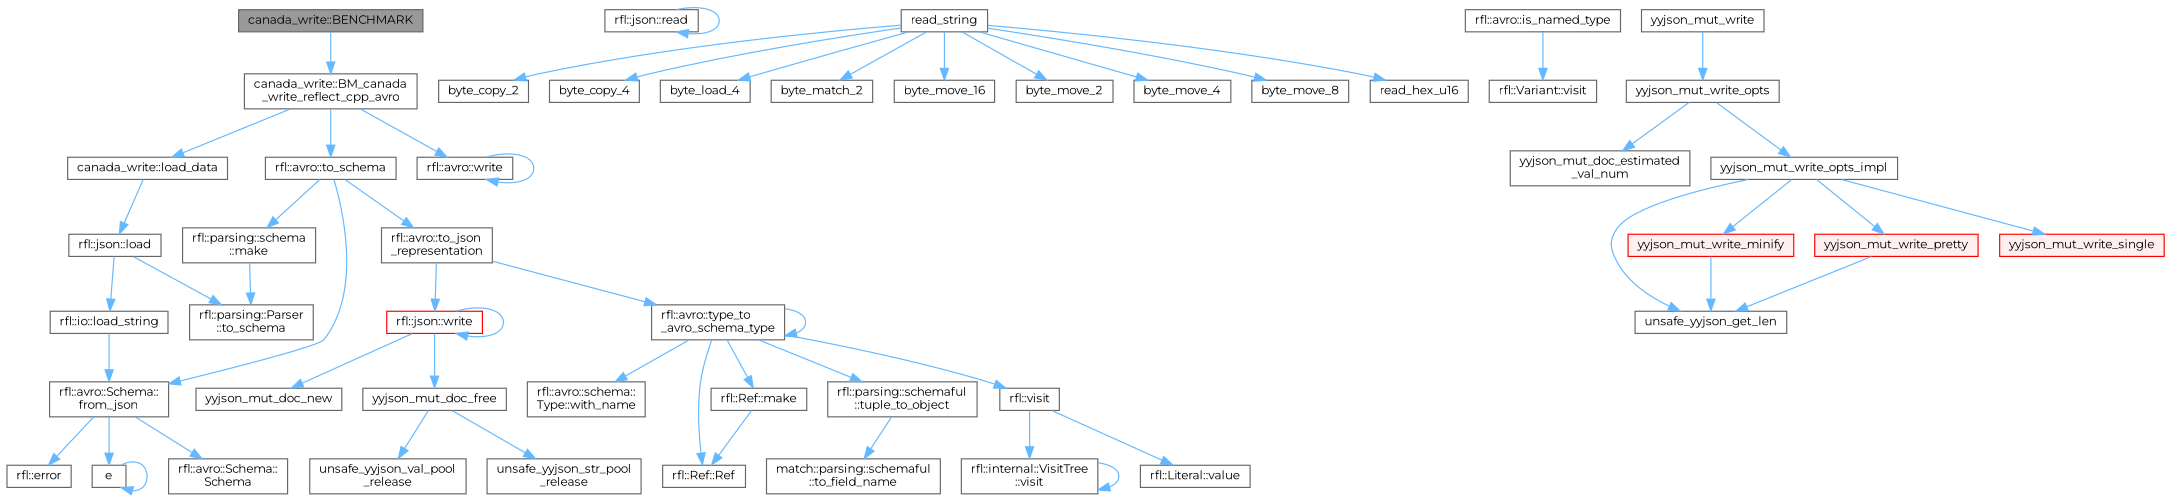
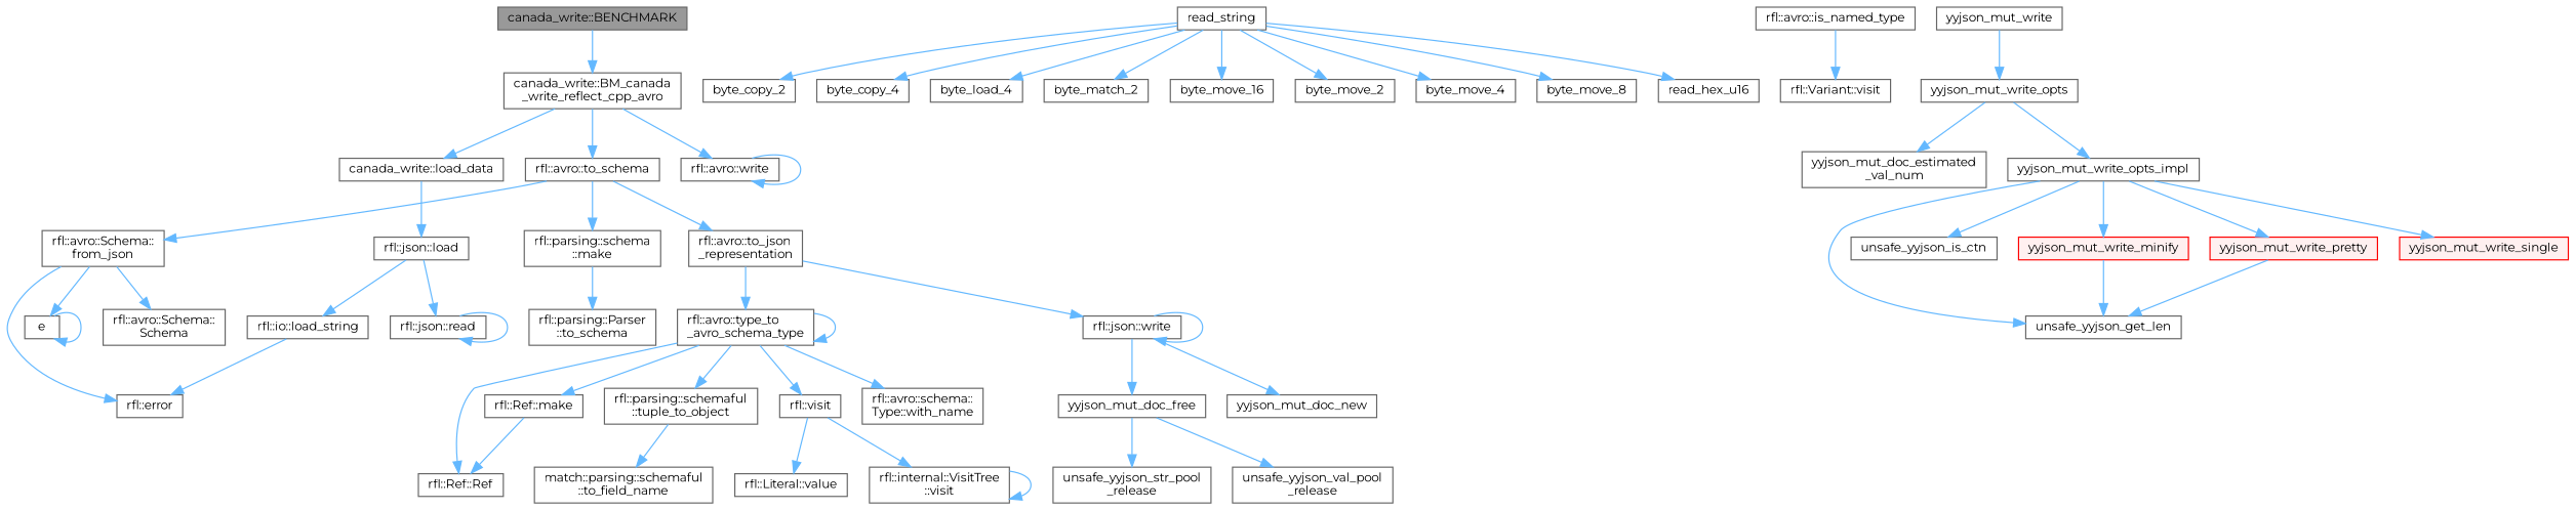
  digraph {
    fontname=Montserrat
    rankdir=TB
    node [color=grey40 fillcolor=white fontname=Montserrat fontsize=10 shape=box style=filled]
    edge [color=steelblue1 fontname=Montserrat fontsize=10 labelfontname=Helvetica labelfontsize=10 style=solid]
    n1 [color=gray40 fillcolor=grey60 fontcolor=black height=0.2 label="canada_write::BENCHMARK" width=0.4]
    n2 [height=0.2 label="canada_write::BM_canada\l_write_reflect_cpp_avro" width=0.4]
    n3 [height=0.2 label="canada_write::load_data" width=0.4]
    n4 [height=0.2 label="rfl::avro::to_schema" width=0.4]
    n5 [height=0.2 label="rfl::avro::write" width=0.4]
    n6 [height=0.2 label="rfl::json::load" width=0.4]
    n7 [height=0.2 label="rfl::avro::Schema::\lfrom_json" width=0.4]
    n8 [height=0.2 label="rfl::parsing::schema\l::make" width=0.4]
    n9 [height=0.2 label="rfl::avro::to_json\l_representation" width=0.4]
    n10 [height=0.2 label="rfl::io::load_string" width=0.4]
    n11 [height=0.2 label="rfl::json::read" width=0.4]
    n12 [height=0.2 label="rfl::error" width=0.4]
    n13 [height=0.2 label=read_string width=0.4]
    n14 [height=0.2 label=byte_copy_2 width=0.4]
    n15 [height=0.2 label=byte_copy_4 width=0.4]
    n16 [height=0.2 label=byte_load_4 width=0.4]
    n17 [height=0.2 label=byte_match_2 width=0.4]
    n18 [height=0.2 label=byte_move_16 width=0.4]
    n19 [height=0.2 label=byte_move_2 width=0.4]
    n20 [height=0.2 label=byte_move_4 width=0.4]
    n21 [height=0.2 label=byte_move_8 width=0.4]
    n22 [height=0.2 label=read_hex_u16 width=0.4]
    n23 [height=0.2 label=e width=0.4]
    n24 [height=0.2 label="rfl::avro::Schema::\lSchema" width=0.4]
    n25 [height=0.2 label="rfl::parsing::Parser\l::to_schema" width=0.4]
    n26 [height=0.2 label="rfl::avro::type_to\l_avro_schema_type" width=0.4]
-   n27 [color=red height=0.2 label="rfl::json::write" width=0.4]
+   n27 [height=0.2 label="rfl::json::write" width=0.4]
    n28 [height=0.2 label="rfl::Ref::make" width=0.4]
    n29 [height=0.2 label="rfl::parsing::schemaful\l::tuple_to_object" width=0.4]
    n30 [height=0.2 label="rfl::visit" width=0.4]
    n31 [height=0.2 label="rfl::avro::schema::\lType::with_name" width=0.4]
    n32 [height=0.2 label="rfl::Ref::Ref" width=0.4]
    n33 [height=0.2 label=yyjson_mut_doc_free width=0.4]
    n34 [height=0.2 label=yyjson_mut_doc_new width=0.4]
    n35 [height=0.2 label="rfl::avro::is_named_type" width=0.4]
    n36 [height=0.2 label="rfl::Variant::visit" width=0.4]
    n37 [height=0.2 label="match::parsing::schemaful\l::to_field_name" width=0.4]
    n38 [height=0.2 label="rfl::Literal::value" width=0.4]
    n39 [height=0.2 label="rfl::internal::VisitTree\l::visit" width=0.4]
    n40 [height=0.2 label="unsafe_yyjson_str_pool\l_release" width=0.4]
    n41 [height=0.2 label="unsafe_yyjson_val_pool\l_release" width=0.4]
    n42 [height=0.2 label=yyjson_mut_write width=0.4]
    n43 [height=0.2 label=yyjson_mut_write_opts width=0.4]
    n44 [height=0.2 label="yyjson_mut_doc_estimated\l_val_num" width=0.4]
    n45 [height=0.2 label=yyjson_mut_write_opts_impl width=0.4]
    n46 [height=0.2 label=unsafe_yyjson_get_len width=0.4]
+   n47 [height=0.2 label=unsafe_yyjson_is_ctn width=0.4]
    n48 [color=red fillcolor="#FFF0F0" height=0.2 label=yyjson_mut_write_minify width=0.4]
    n49 [color=red fillcolor="#FFF0F0" height=0.2 label=yyjson_mut_write_pretty width=0.4]
    n50 [color=red fillcolor="#FFF0F0" height=0.2 label=yyjson_mut_write_single width=0.4]
    n1 -> n2
    n2 -> n3
    n2 -> n4
    n2 -> n5
    n3 -> n6
    n4 -> n7
    n4 -> n8
    n4 -> n9
    n5 -> n5
    n6 -> n10
-   n6 -> n25
+   n6 -> n11
    n7 -> n12
    n7 -> n23
    n7 -> n24
    n8 -> n25
    n9 -> n26
    n9 -> n27
-   n10 -> n7
+   n10 -> n12
    n11 -> n11
    n13 -> n14
    n13 -> n15
    n13 -> n16
    n13 -> n17
    n13 -> n18
    n13 -> n19
    n13 -> n20
    n13 -> n21
    n13 -> n22
    n23 -> n23
    n26 -> n26
    n26 -> n28
    n26 -> n29
    n26 -> n30
    n26 -> n31
    n26 -> n32
    n27 -> n27
    n27 -> n33
    n27 -> n34
    n28 -> n32
    n29 -> n37
    n30 -> n38
    n30 -> n39
    n33 -> n40
    n33 -> n41
    n35 -> n36
    n39 -> n39
    n42 -> n43
    n43 -> n44
    n43 -> n45
    n45 -> n46
+   n45 -> n47
    n45 -> n48
    n45 -> n49
    n45 -> n50
    n48 -> n46
    n49 -> n46
  }
